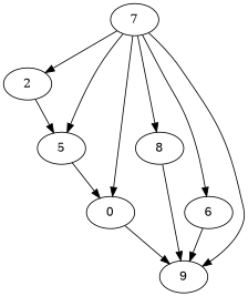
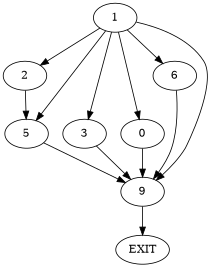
  digraph {
-   1 [label=7]
+   1
    2
-   3 [label=8]
+   3
    n4 [label=0]
    5
    6
    9
+   n8 [label=EXIT]
    1 -> 2
    1 -> 3
    1 -> n4
    1 -> 5
    1 -> 6
    1 -> 9
    2 -> 5
    3 -> 9
    n4 -> 9
-   5 -> n4
+   5 -> 9
    6 -> 9
+   9 -> n8
  }
